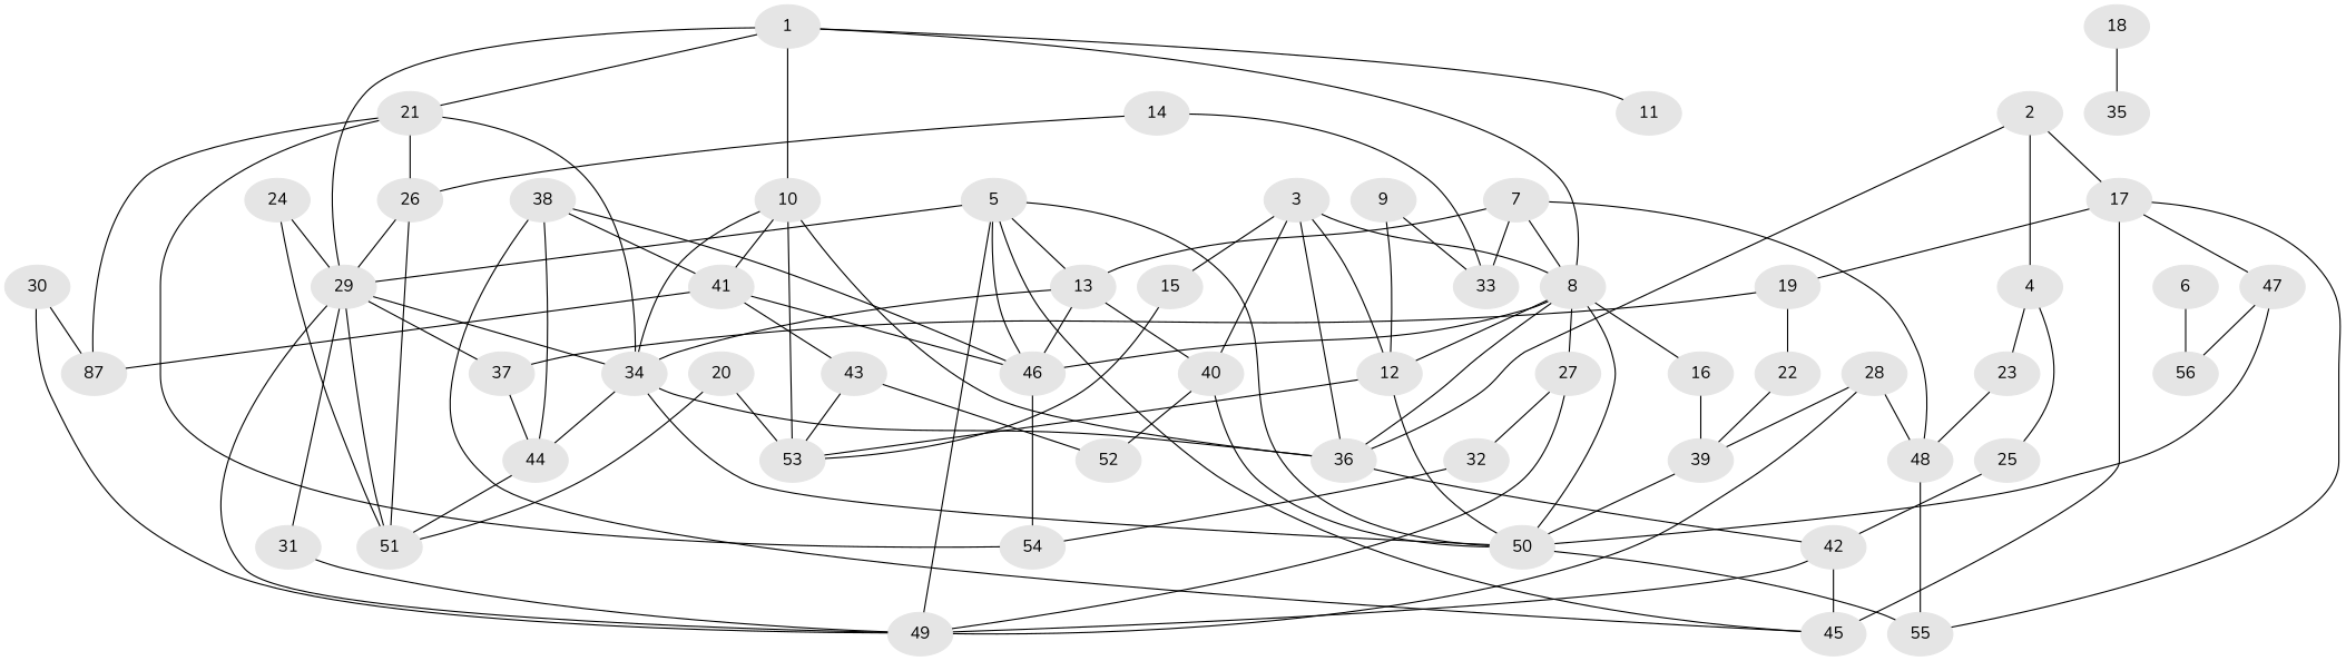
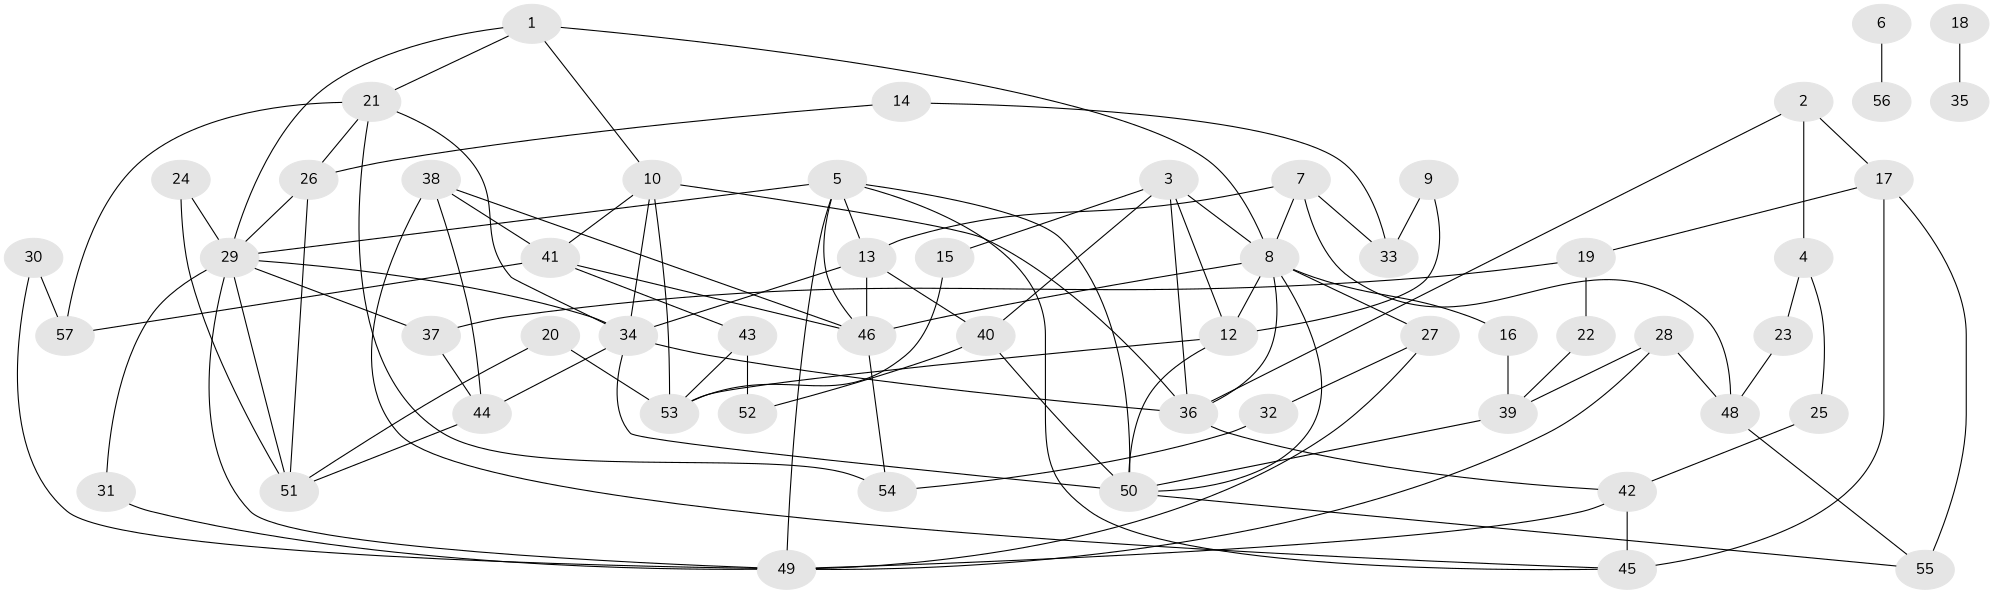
  graph {
    fontname=Nunito
    node [color=gray90 fontname=Nunito style=filled]
    edge [fontname=Nunito weight=1.0]
    1
    8
    10
-   11
    21
    29
    36
    12
    46
    50
    16
    27
    34
    41
    53
    26
    54
-   57 [label=87]
+   57
    49
    37
    51
    31
    2
    4
    17
    23
    25
    45
    19
-   47
    55
    42
    3
    15
    40
    52
    48
    5
    13
    6
    56
    7
    33
    39
    32
    9
    44
    43
    14
    22
    18
    35
    20
    24
    28
    30
    38
    1 -- 8
    1 -- 10
-   1 -- 11
    1 -- 21
    1 -- 29
    8 -- 36
    8 -- 12
    8 -- 46
    8 -- 50
    8 -- 16
    8 -- 27
    10 -- 36
    10 -- 34
    10 -- 41
    10 -- 53 [weight=2.0]
    21 -- 34
    21 -- 26
    21 -- 54
    21 -- 57
    29 -- 34
    29 -- 49
    29 -- 37
    29 -- 51
    29 -- 31
    36 -- 42
    12 -- 50
    12 -- 53
    46 -- 54
    50 -- 55
    16 -- 39
    27 -- 49
    27 -- 32
    34 -- 36 [weight=2.0]
    34 -- 50
    34 -- 44
    41 -- 46
    41 -- 57
    41 -- 43
    26 -- 29
    26 -- 51
    37 -- 44
    31 -- 49
    2 -- 36
    2 -- 4
    2 -- 17
    4 -- 23
    4 -- 25
    17 -- 45 [weight=2.0]
    17 -- 19
-   17 -- 47
    17 -- 55
    23 -- 48
    25 -- 42
    19 -- 37
    19 -- 22
-   47 -- 50
-   47 -- 56
    42 -- 49
    42 -- 45
    3 -- 8
    3 -- 36
    3 -- 12
    3 -- 15
    3 -- 40
    15 -- 53
    40 -- 50
    40 -- 52
    48 -- 55
    5 -- 29
    5 -- 46
    5 -- 50
    5 -- 49
    5 -- 45
    5 -- 13
    13 -- 46
    13 -- 34
    13 -- 40
    6 -- 56
    7 -- 8
    7 -- 48
    7 -- 13
    7 -- 33
    39 -- 50
    32 -- 54
    9 -- 12
    9 -- 33
    44 -- 51
    43 -- 53
    43 -- 52
    14 -- 26
    14 -- 33
    22 -- 39
    18 -- 35
    20 -- 53
    20 -- 51
    24 -- 29
    24 -- 51
    28 -- 49
    28 -- 48
    28 -- 39
    30 -- 57
    30 -- 49
    38 -- 46
    38 -- 41
    38 -- 45
    38 -- 44
  }
